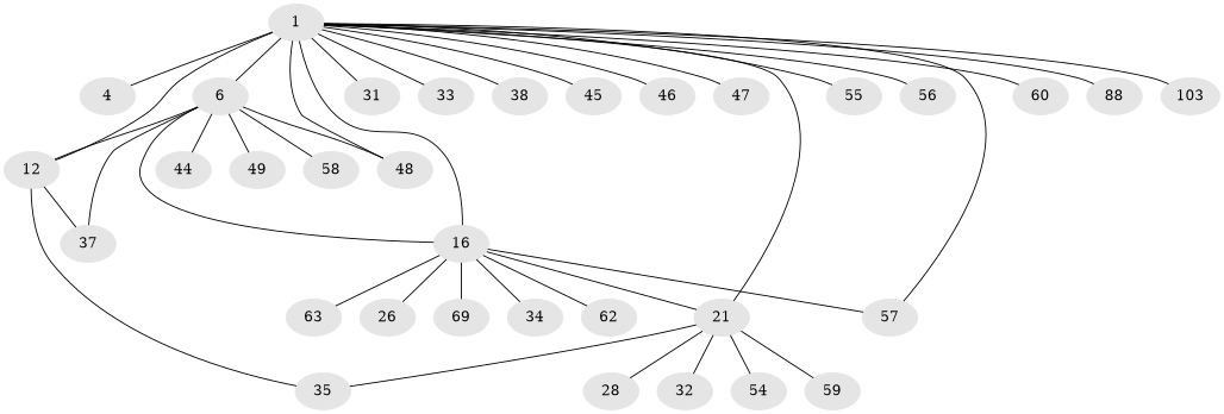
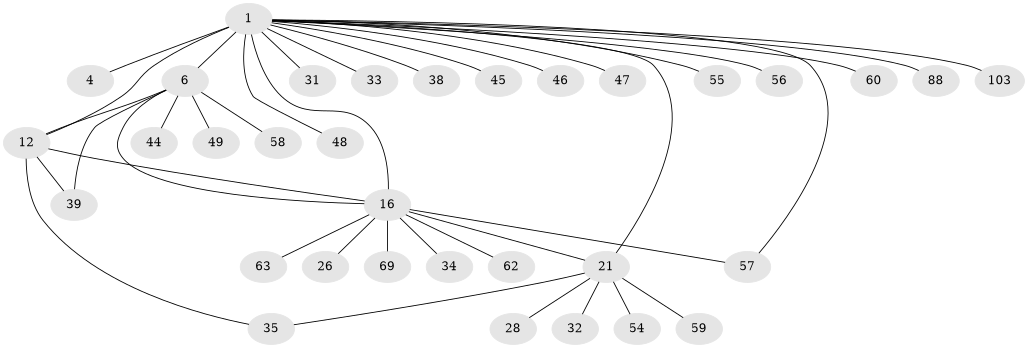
  graph {
    node [color=gray90 style=filled]
    1 [super="+2+26+7+3+71+73+85"]
    4 [super="+67+95+108+51"]
    6 [super="+9+61+81+82+99"]
    12 [super="+42+13+14"]
    16 [super="+17+94+110"]
    21 [super="+23+25+52+24+22"]
    31
    33
    38
    45
    46
    47
    48 [super="+76+92"]
    55
    56
    57
    60
    88
    103
-   37 [super="+106"]
+   37 [super="+106" label=39]
    44
    49
    58
    35 [super="+102"]
    34
    62
    n27 [label=63]
    n28 [label=26]
    69 [super="+112"]
    28
    32 [super="+50+105"]
    54
    59
    1 -- 4 [weight=4]
    1 -- 6 [weight=6]
    1 -- 12 [weight=5]
    1 -- 16 [weight=2]
    1 -- 21 [weight=2]
    1 -- 31
    1 -- 33
    1 -- 38
    1 -- 45
    1 -- 46
    1 -- 47
    1 -- 48
    1 -- 55
    1 -- 56
    1 -- 57
    1 -- 60
    1 -- 88
    1 -- 103
    6 -- 12
    6 -- 16
-   6 -- 48
    6 -- 37
    6 -- 44
    6 -- 49
    6 -- 58
+   12 -- 16
    12 -- 37
    12 -- 35
    16 -- 21
    16 -- 57
    16 -- 34
    16 -- 62
    16 -- n27
    16 -- n28
    16 -- 69
    21 -- 35
    21 -- 28
    21 -- 32
    21 -- 54
    21 -- 59
  }
